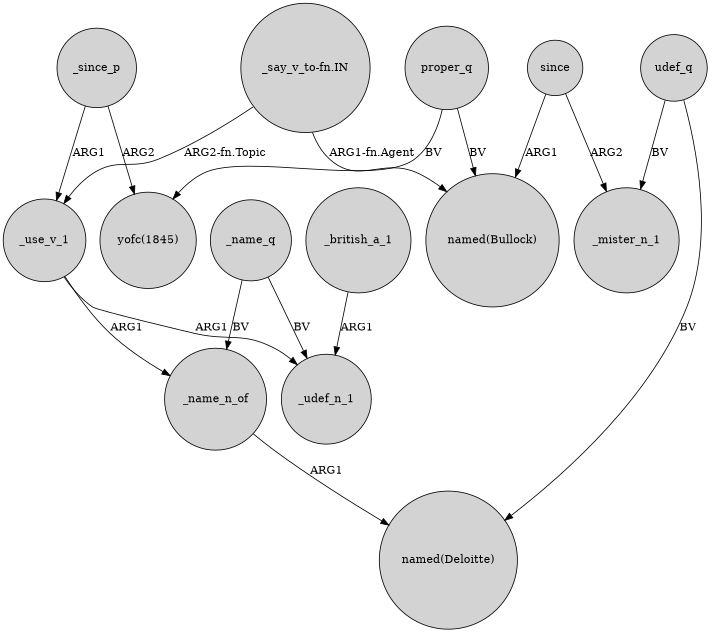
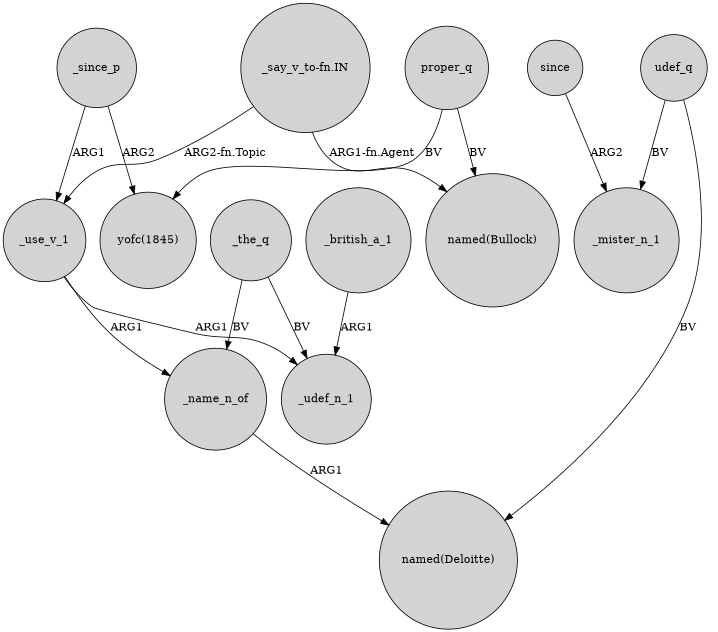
  digraph {
    node [shape=circle style=filled]
    _use_v_1
    _name_n_of
    n3 [label=_udef_n_1]
    "named(Deloitte)"
    udef_q
    _mister_n_1
    _since_p
    "yofc(1845)"
    n9 [label=since]
    "named(Bullock)"
    proper_q
-   _the_q [label=_name_q]
+   _the_q
    _british_a_1
    "_say_v_to-fn.IN"
    _use_v_1 -> _name_n_of [label=ARG1]
    _use_v_1 -> n3 [label=ARG1]
    _name_n_of -> "named(Deloitte)" [label=ARG1]
    udef_q -> "named(Deloitte)" [label=BV]
    udef_q -> _mister_n_1 [label=BV]
    _since_p -> _use_v_1 [label=ARG1]
    _since_p -> "yofc(1845)" [label=ARG2]
    n9 -> _mister_n_1 [label=ARG2]
-   n9 -> "named(Bullock)" [label=ARG1]
    proper_q -> "yofc(1845)" [label=BV]
    proper_q -> "named(Bullock)" [label=BV]
    _the_q -> _name_n_of [label=BV]
    _the_q -> n3 [label=BV]
    _british_a_1 -> n3 [label=ARG1]
    "_say_v_to-fn.IN" -> _use_v_1 [label="ARG2-fn.Topic"]
    "_say_v_to-fn.IN" -> "named(Bullock)" [label="ARG1-fn.Agent"]
  }
